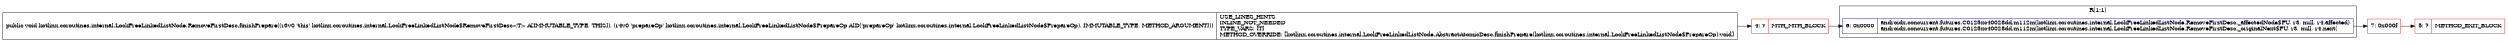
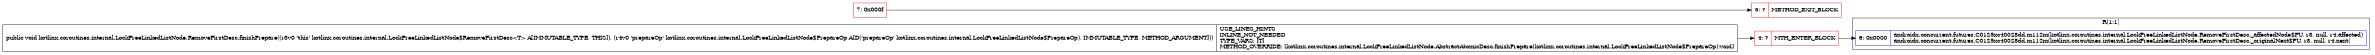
  digraph {
    rankdir=LR
    node [color=red shape=record]
    n1 [color=blue label="{6\:\ 0x0000|androidx.concurrent.futures.C0125xc40028dd.m112m(kotlinx.coroutines.internal.LockFreeLinkedListNode.RemoveFirstDesc._affectedNode$FU, r3, null, r4.affected)\landroidx.concurrent.futures.C0125xc40028dd.m112m(kotlinx.coroutines.internal.LockFreeLinkedListNode.RemoveFirstDesc._originalNext$FU, r3, null, r4.next)\l}"]
    n2 [label="{7\:\ 0x000f}"]
    n3 [label="{5\:\ ?|METHOD_EXIT_BLOCK\l}"]
-   n4 [label="{4\:\ ?|MTH_MTH_BLOCK\l}"]
+   n4 [label="{4\:\ ?|MTH_ENTER_BLOCK\l}"]
    n5 [label="{public void kotlinx.coroutines.internal.LockFreeLinkedListNode.RemoveFirstDesc.finishPrepare((r3v0 'this' kotlinx.coroutines.internal.LockFreeLinkedListNode$RemoveFirstDesc\<T\> A[IMMUTABLE_TYPE, THIS]), (r4v0 'prepareOp' kotlinx.coroutines.internal.LockFreeLinkedListNode$PrepareOp A[D('prepareOp' kotlinx.coroutines.internal.LockFreeLinkedListNode$PrepareOp), IMMUTABLE_TYPE, METHOD_ARGUMENT]))  | USE_LINES_HINTS\lINLINE_NOT_NEEDED\lTYPE_VARS: [T]\lMETHOD_OVERRIDE: [kotlinx.coroutines.internal.LockFreeLinkedListNode.AbstractAtomicDesc.finishPrepare(kotlinx.coroutines.internal.LockFreeLinkedListNode$PrepareOp):void]\l}" color=""]
    subgraph cluster_1 {
      label="R(1:1)"
      n1
    }
-   n1 -> n2
    n2 -> n3
    n4 -> n1
    n5 -> n4
  }
